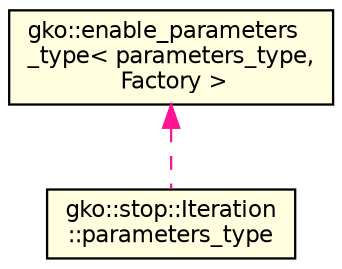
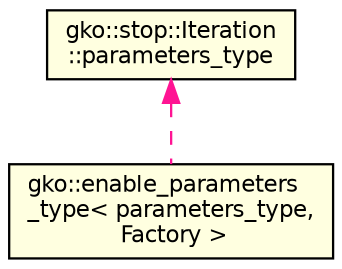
  digraph {
    node [color=black fillcolor=lightyellow fontname=Helvetica fontsize=10 shape=record style=filled]
    n1 [fontcolor=black height=0.2 label="gko::stop::Iteration\l::parameters_type" width=0.4]
    n2 [height=0.2 label="gko::enable_parameters\l_type\< parameters_type,\l Factory \>" width=0.4]
-   n2 -> n1 [color=deeppink dir=back fontname=Helvetica fontsize=10 labelfontname=Helvetica labelfontsize=10 style=dashed]
+   n1 -> n2 [color=deeppink dir=back fontname=Helvetica fontsize=10 labelfontname=Helvetica labelfontsize=10 style=dashed]
  }
